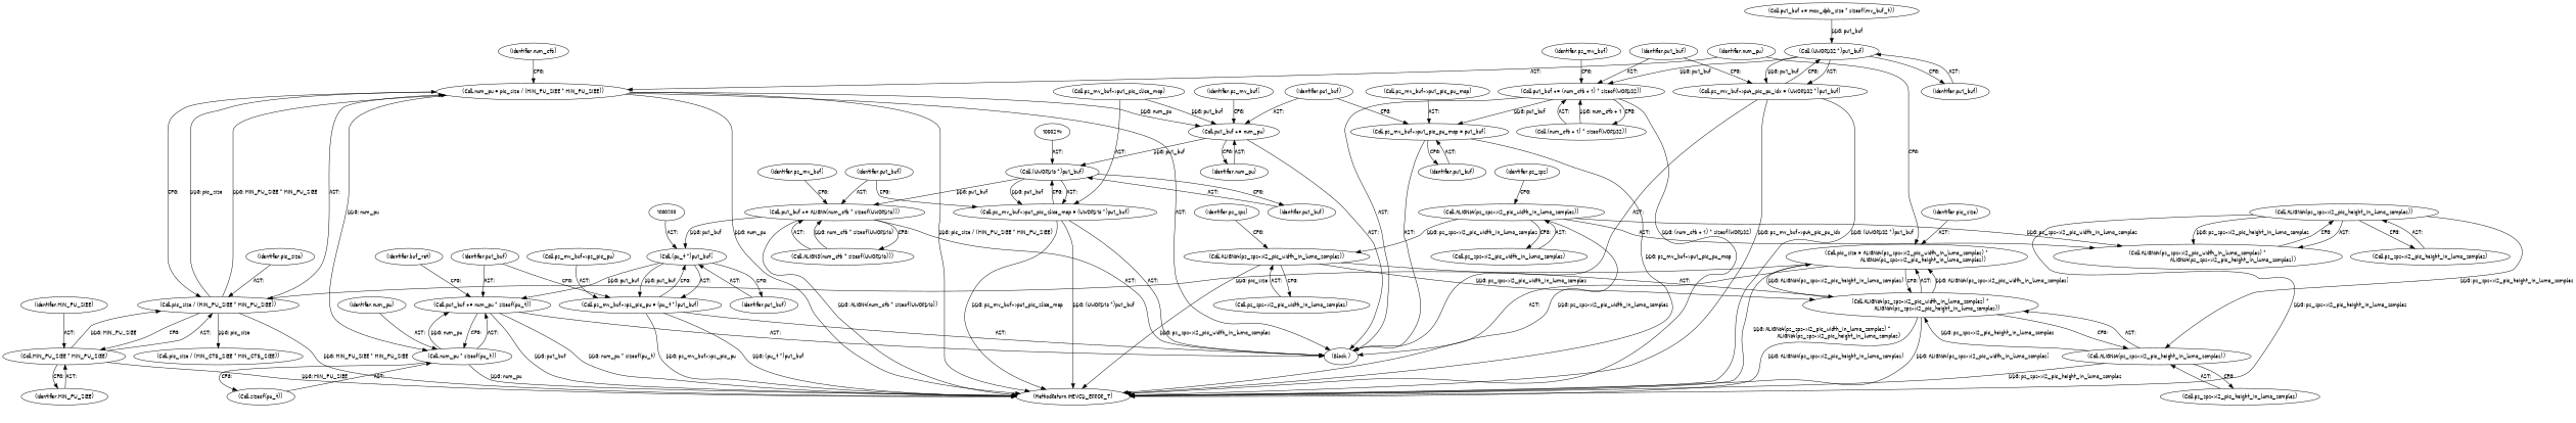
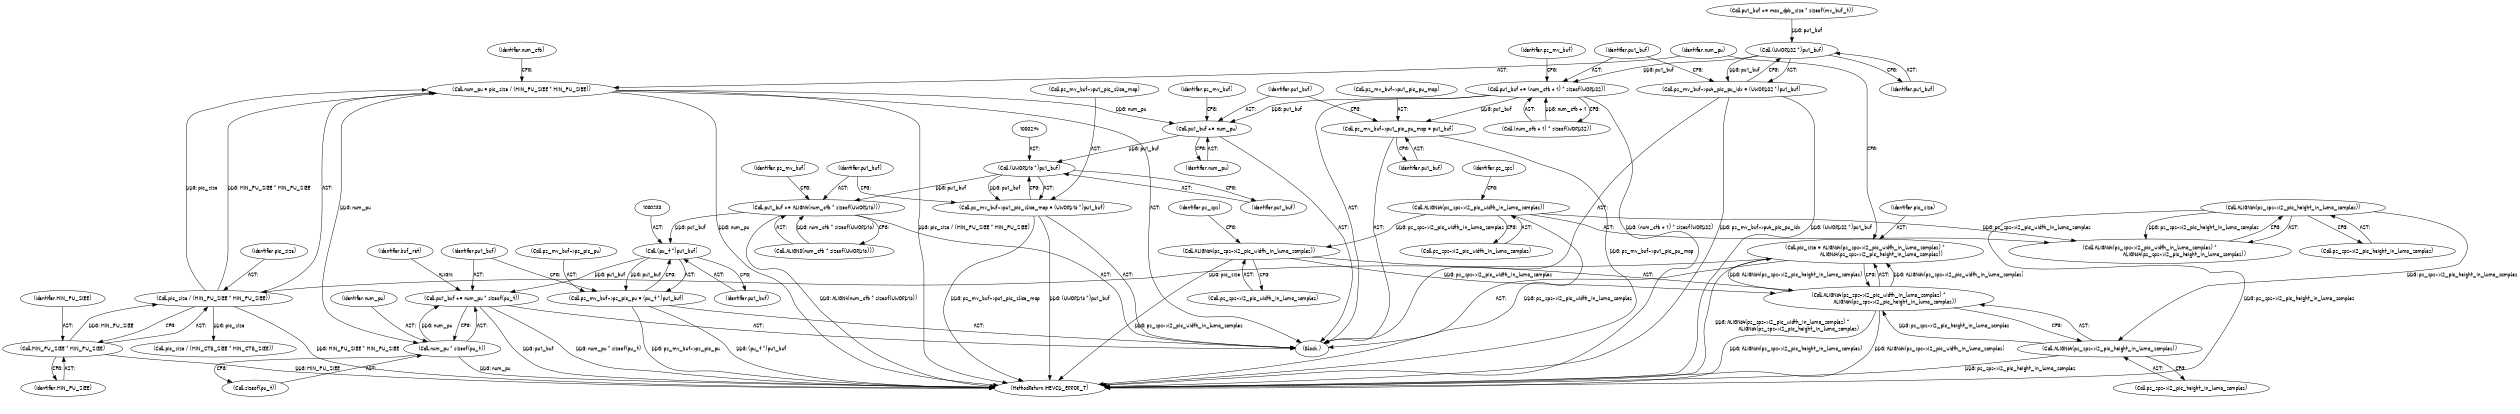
  digraph {
    fontname="Patrick Hand"
    node [fontname="Patrick Hand"]
    edge [fontname="Patrick Hand"]
    n1 [label="(Call,num_pu = pic_size / (MIN_PU_SIZE * MIN_PU_SIZE))"]
    n2 [label="(Call,pic_size / (MIN_PU_SIZE * MIN_PU_SIZE))"]
    n3 [label="(Call,pu1_buf += num_pu)"]
    n4 [label="(Call,num_pu * sizeof(pu_t))"]
    n5 [label="(MethodReturn,IHEVCD_ERROR_T)"]
    n6 [label="(Block,)"]
    n7 [label="(Call,MIN_PU_SIZE * MIN_PU_SIZE)"]
    n8 [label="(Call,pic_size / (MIN_CTB_SIZE * MIN_CTB_SIZE))"]
    n9 [label="(Call,(UWORD16 *)pu1_buf)"]
    n10 [label="(Identifier,num_pu)"]
    n11 [label="(Call,pu1_buf += num_pu * sizeof(pu_t))"]
    n12 [label="(Call,sizeof(pu_t))"]
    n13 [label="(Identifier,MIN_PU_SIZE)"]
    n14 [label="(Call,pic_size = ALIGN64(ps_sps->i2_pic_width_in_luma_samples) *\n                        ALIGN64(ps_sps->i2_pic_height_in_luma_samples))"]
    n15 [label="(Call,ALIGN64(ps_sps->i2_pic_width_in_luma_samples) *\n                        ALIGN64(ps_sps->i2_pic_height_in_luma_samples))"]
    n16 [label="(Call,ALIGN64(ps_sps->i2_pic_height_in_luma_samples))"]
    n17 [label="(Call,ps_sps->i2_pic_height_in_luma_samples)"]
    n18 [label="(Call,ALIGN64(ps_sps->i2_pic_width_in_luma_samples))"]
    n19 [label="(Call,ps_sps->i2_pic_width_in_luma_samples)"]
    n20 [label="(Call,ALIGN64(ps_sps->i2_pic_width_in_luma_samples))"]
    n21 [label="(Call,ps_sps->i2_pic_width_in_luma_samples)"]
    n22 [label="(Call,ALIGN64(ps_sps->i2_pic_width_in_luma_samples) *\n                                                   ALIGN64(ps_sps->i2_pic_height_in_luma_samples))"]
    n23 [label="(Call,ALIGN64(ps_sps->i2_pic_height_in_luma_samples))"]
    n24 [label="(Call,ps_sps->i2_pic_height_in_luma_samples)"]
    n25 [label="(Call,ps_mv_buf->pu1_pic_slice_map = (UWORD16 *)pu1_buf)"]
    n26 [label="(Call,pu1_buf += ALIGN4(num_ctb * sizeof(UWORD16)))"]
    n27 [label="(Identifier,pu1_buf)"]
    n28 [label="(Call,(pu_t *)pu1_buf)"]
    n29 [label="(Call,ALIGN8(num_ctb * sizeof(UWORD16)))"]
    n30 [label="(Call,ps_mv_buf->ps_pic_pu = (pu_t *)pu1_buf)"]
    n31 [label="(Identifier,pu1_buf)"]
    n32 [label="(Call,(UWORD32 *)pu1_buf)"]
    n33 [label="(Call,ps_mv_buf->pu4_pic_pu_idx = (UWORD32 *)pu1_buf)"]
    n34 [label="(Call,pu1_buf += (num_ctb + 1) * sizeof(WORD32))"]
    n35 [label="(Identifier,pu1_buf)"]
    n36 [label="(Call,ps_mv_buf->pu1_pic_pu_map = pu1_buf)"]
    n37 [label="(Call,(num_ctb + 1) * sizeof(WORD32))"]
    n38 [label="(Identifier,pu1_buf)"]
    n39 [label="(Identifier,pu1_buf)"]
    n40 [label="(Identifier,ps_sps)"]
    n41 [label="(Identifier,pu1_buf)"]
    n42 [label="(Identifier,pu1_buf)"]
    n43 [label="(Call,pu1_buf += max_dpb_size * sizeof(mv_buf_t))"]
    n44 [label="(Identifier,num_ctb)"]
    n45 [label="(Identifier,pic_size)"]
    n46 [label="(Identifier,num_pu)"]
    n47 [label="(Call,ps_mv_buf->pu1_pic_slice_map)"]
    n48 [label="(Call,ps_mv_buf->ps_pic_pu)"]
    n49 [label="(Call,ps_mv_buf->pu1_pic_pu_map)"]
    n50 [label="(Identifier,buf_ret)"]
    n51 [label="(Identifier,num_pu)"]
    n52 [label="(Identifier,ps_sps)"]
    n53 [label="(Identifier,pu1_buf)"]
    n54 [label="(Identifier,ps_mv_buf)"]
    n55 [label="(Identifier,MIN_PU_SIZE)"]
    n56 [label="(Identifier,ps_mv_buf)"]
    n57 [label="(Identifier,pic_size)"]
    n58 [label="(Identifier,ps_mv_buf)"]
    1000274
    1000288
-   n1 -> n2 [label="CFG: "]
    n1 -> n3 [label="DDG: num_pu"]
    n1 -> n4 [label="DDG: num_pu"]
    n1 -> n5 [label="DDG: num_pu"]
    n1 -> n5 [label="DDG: pic_size / (MIN_PU_SIZE * MIN_PU_SIZE)"]
    n1 -> n6 [label="AST: "]
    n2 -> n1 [label="AST: "]
    n2 -> n1 [label="DDG: pic_size"]
    n2 -> n1 [label="DDG: MIN_PU_SIZE * MIN_PU_SIZE"]
    n2 -> n5 [label="DDG: MIN_PU_SIZE * MIN_PU_SIZE"]
    n2 -> n7 [label="CFG: "]
    n2 -> n8 [label="DDG: pic_size"]
    n3 -> n6 [label="AST: "]
    n3 -> n9 [label="DDG: pu1_buf"]
    n3 -> n10 [label="CFG: "]
    n4 -> n5 [label="DDG: num_pu"]
    n4 -> n11 [label="AST: "]
    n4 -> n11 [label="DDG: num_pu"]
    n4 -> n12 [label="CFG: "]
    n7 -> n2 [label="AST: "]
    n7 -> n2 [label="DDG: MIN_PU_SIZE"]
    n7 -> n5 [label="DDG: MIN_PU_SIZE"]
    n7 -> n13 [label="CFG: "]
    n9 -> n25 [label="AST: "]
    n9 -> n25 [label="DDG: pu1_buf"]
    n9 -> n26 [label="DDG: pu1_buf"]
    n9 -> n27 [label="CFG: "]
    n10 -> n3 [label="AST: "]
    n11 -> n4 [label="CFG: "]
    n11 -> n5 [label="DDG: pu1_buf"]
    n11 -> n5 [label="DDG: num_pu * sizeof(pu_t)"]
    n11 -> n6 [label="AST: "]
    n12 -> n4 [label="AST: "]
    n13 -> n7 [label="AST: "]
    n14 -> n2 [label="DDG: pic_size"]
    n14 -> n5 [label="DDG: ALIGN64(ps_sps->i2_pic_width_in_luma_samples) *\n                        ALIGN64(ps_sps->i2_pic_height_in_luma_samples)"]
    n14 -> n6 [label="AST: "]
    n14 -> n15 [label="CFG: "]
    n15 -> n5 [label="DDG: ALIGN64(ps_sps->i2_pic_width_in_luma_samples)"]
    n15 -> n5 [label="DDG: ALIGN64(ps_sps->i2_pic_height_in_luma_samples)"]
    n15 -> n14 [label="AST: "]
    n15 -> n14 [label="DDG: ALIGN64(ps_sps->i2_pic_width_in_luma_samples)"]
    n15 -> n14 [label="DDG: ALIGN64(ps_sps->i2_pic_height_in_luma_samples)"]
    n15 -> n16 [label="CFG: "]
    n16 -> n5 [label="DDG: ps_sps->i2_pic_height_in_luma_samples"]
    n16 -> n15 [label="AST: "]
    n16 -> n15 [label="DDG: ps_sps->i2_pic_height_in_luma_samples"]
    n16 -> n17 [label="CFG: "]
    n17 -> n16 [label="AST: "]
    n18 -> n5 [label="DDG: ps_sps->i2_pic_width_in_luma_samples"]
    n18 -> n15 [label="AST: "]
    n18 -> n15 [label="DDG: ps_sps->i2_pic_width_in_luma_samples"]
    n18 -> n19 [label="CFG: "]
    n19 -> n18 [label="AST: "]
    n20 -> n5 [label="DDG: ps_sps->i2_pic_width_in_luma_samples"]
    n20 -> n18 [label="DDG: ps_sps->i2_pic_width_in_luma_samples"]
    n20 -> n21 [label="CFG: "]
    n20 -> n22 [label="AST: "]
    n20 -> n22 [label="DDG: ps_sps->i2_pic_width_in_luma_samples"]
    n21 -> n20 [label="AST: "]
    n22 -> n23 [label="CFG: "]
    n23 -> n5 [label="DDG: ps_sps->i2_pic_height_in_luma_samples"]
    n23 -> n16 [label="DDG: ps_sps->i2_pic_height_in_luma_samples"]
    n23 -> n22 [label="AST: "]
    n23 -> n22 [label="DDG: ps_sps->i2_pic_height_in_luma_samples"]
    n23 -> n24 [label="CFG: "]
    n24 -> n23 [label="AST: "]
    n25 -> n5 [label="DDG: (UWORD16 *)pu1_buf"]
    n25 -> n5 [label="DDG: ps_mv_buf->pu1_pic_slice_map"]
    n25 -> n6 [label="AST: "]
    n25 -> n9 [label="CFG: "]
    n26 -> n5 [label="DDG: ALIGN4(num_ctb * sizeof(UWORD16))"]
    n26 -> n6 [label="AST: "]
    n26 -> n28 [label="DDG: pu1_buf"]
    n26 -> n29 [label="CFG: "]
    n27 -> n9 [label="AST: "]
    n28 -> n11 [label="DDG: pu1_buf"]
    n28 -> n30 [label="AST: "]
    n28 -> n30 [label="DDG: pu1_buf"]
    n28 -> n31 [label="CFG: "]
    n29 -> n26 [label="AST: "]
    n29 -> n26 [label="DDG: num_ctb * sizeof(UWORD16)"]
    n30 -> n5 [label="DDG: ps_mv_buf->ps_pic_pu"]
    n30 -> n5 [label="DDG: (pu_t *)pu1_buf"]
    n30 -> n6 [label="AST: "]
    n30 -> n28 [label="CFG: "]
    n31 -> n28 [label="AST: "]
    n32 -> n33 [label="AST: "]
    n32 -> n33 [label="DDG: pu1_buf"]
    n32 -> n34 [label="DDG: pu1_buf"]
    n32 -> n35 [label="CFG: "]
    n33 -> n5 [label="DDG: (UWORD32 *)pu1_buf"]
    n33 -> n5 [label="DDG: ps_mv_buf->pu4_pic_pu_idx"]
    n33 -> n6 [label="AST: "]
    n33 -> n32 [label="CFG: "]
-   n47 -> n3 [label="DDG: pu1_buf"]
+   n34 -> n3 [label="DDG: pu1_buf"]
    n34 -> n5 [label="DDG: (num_ctb + 1) * sizeof(WORD32)"]
    n34 -> n6 [label="AST: "]
    n34 -> n36 [label="DDG: pu1_buf"]
    n34 -> n37 [label="CFG: "]
    n35 -> n32 [label="AST: "]
    n36 -> n5 [label="DDG: ps_mv_buf->pu1_pic_pu_map"]
    n36 -> n6 [label="AST: "]
    n36 -> n38 [label="CFG: "]
    n37 -> n34 [label="AST: "]
    n37 -> n34 [label="DDG: num_ctb + 1"]
    n38 -> n36 [label="AST: "]
    n39 -> n11 [label="AST: "]
    n39 -> n30 [label="CFG: "]
    n40 -> n18 [label="CFG: "]
    n41 -> n25 [label="CFG: "]
    n41 -> n26 [label="AST: "]
    n42 -> n33 [label="CFG: "]
    n42 -> n34 [label="AST: "]
    n43 -> n32 [label="DDG: pu1_buf"]
    n44 -> n1 [label="CFG: "]
    n45 -> n2 [label="AST: "]
    n46 -> n1 [label="AST: "]
    n46 -> n14 [label="CFG: "]
    n47 -> n25 [label="AST: "]
    n48 -> n30 [label="AST: "]
    n49 -> n36 [label="AST: "]
-   n50 -> n11 [label="CFG: "]
+   n50 -> n11 [label="ALIGN: "]
    n51 -> n4 [label="AST: "]
    n52 -> n20 [label="CFG: "]
    n53 -> n3 [label="AST: "]
    n53 -> n36 [label="CFG: "]
    n54 -> n34 [label="CFG: "]
    n55 -> n7 [label="AST: "]
    n56 -> n3 [label="CFG: "]
    n57 -> n14 [label="AST: "]
    n58 -> n26 [label="CFG: "]
    1000274 -> n9 [label="AST: "]
    1000288 -> n28 [label="AST: "]
  }
